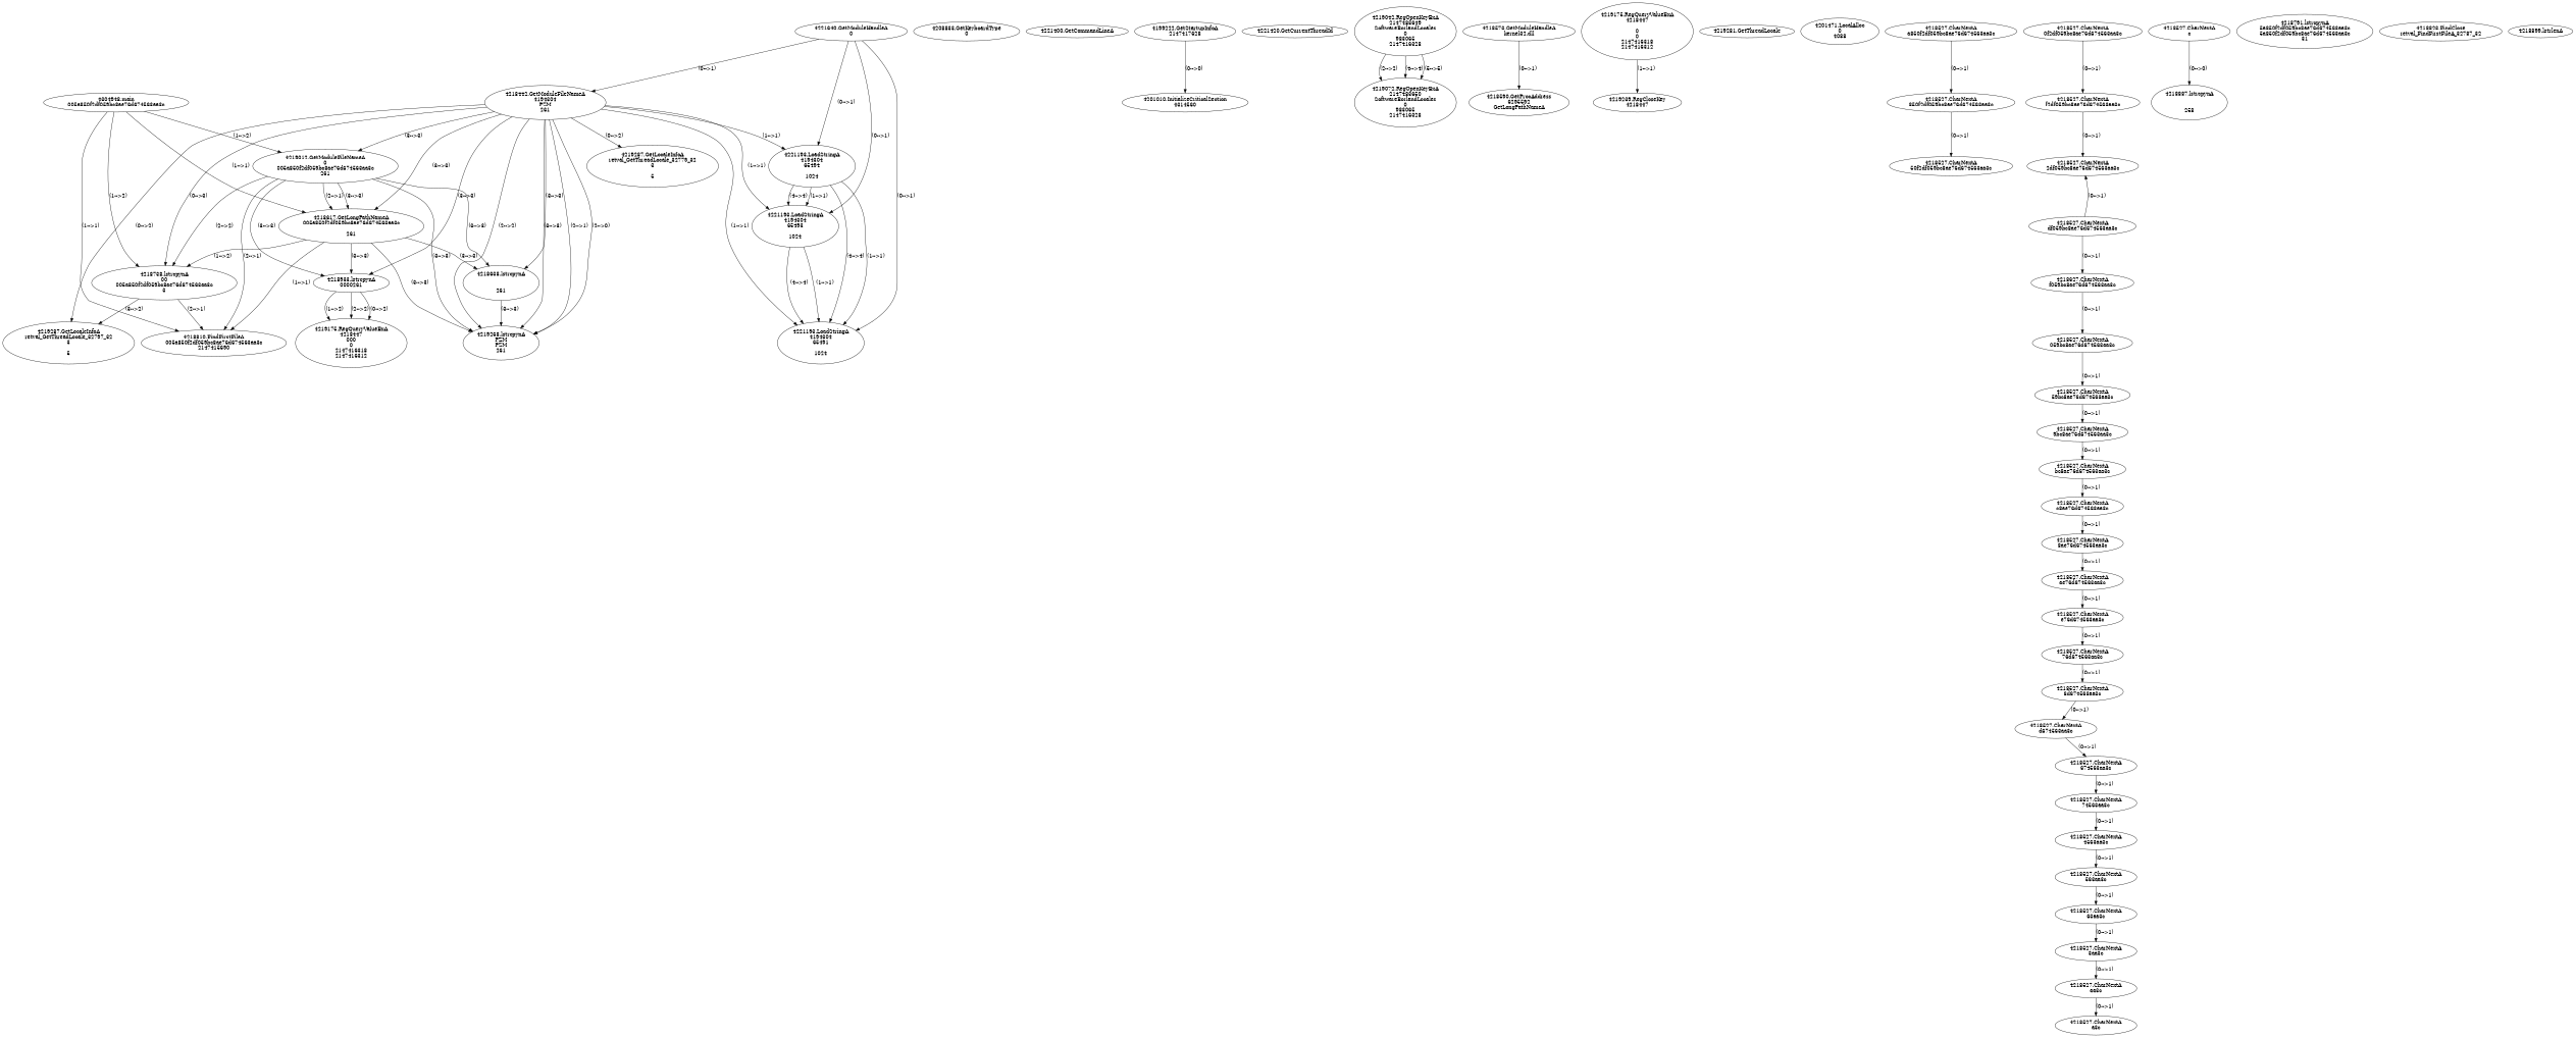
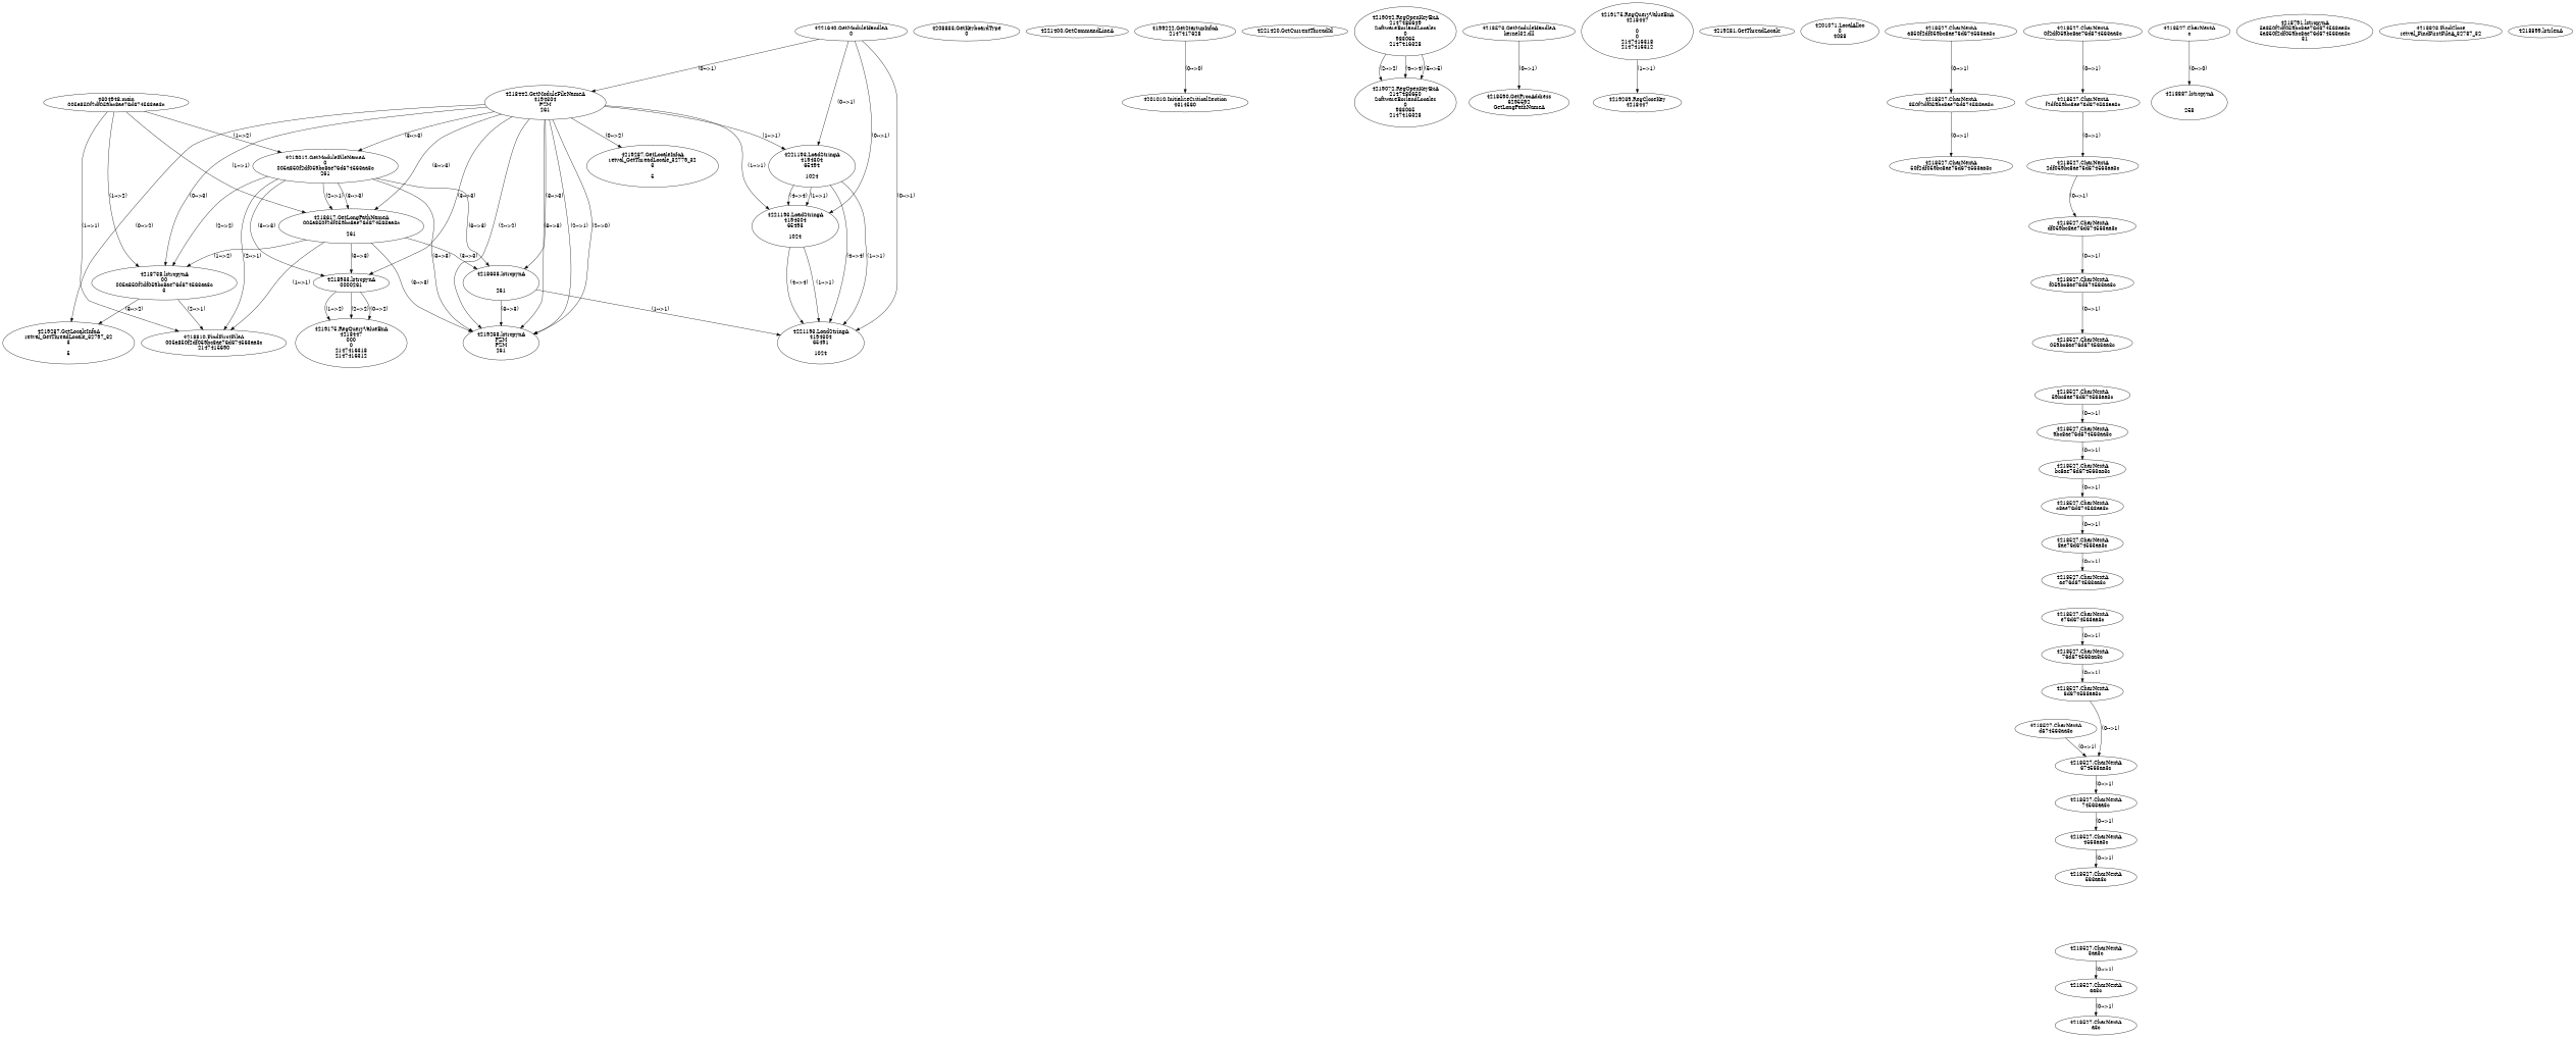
  digraph {
    n1 [label="4304948.main\n005a850f2df059bc8ae76d674563aa3c"]
    n2 [label="4219012.GetModuleFileNameA\n0\n005a850f2df059bc8ae76d674563aa3c\n261"]
    n3 [label="4218617.GetLongPathNameA\n005a850f2df059bc8ae76d674563aa3c\n\n261"]
    n4 [label="4218738.lstrcpynA\n00\n005a850f2df059bc8ae76d674563aa3c\n3"]
    n5 [label="4218810.FindFirstFileA\n005a850f2df059bc8ae76d674563aa3c\n2147415690"]
    n6 [label="4218638.lstrcpynA\n\n\n261"]
    n7 [label="4219268.lstrcpynA\nPZM\nPZM\n261"]
    n8 [label="4218933.lstrcpynA\n0000261"]
    n9 [label="4219287.GetLocaleInfoA\nretval_GetThreadLocale_32797_32\n3\n\n5"]
    n10 [label="4221640.GetModuleHandleA\n0"]
    n11 [label="4218442.GetModuleFileNameA\n4194304\nPZM\n261"]
    n12 [label="4221193.LoadStringA\n4194304\n65494\n\n1024"]
    n13 [label="4221193.LoadStringA\n4194304\n65493\n\n1024"]
    n14 [label="4221193.LoadStringA\n4194304\n65491\n\n1024"]
    n15 [label="4219287.GetLocaleInfoA\nretval_GetThreadLocale_32779_32\n3\n\n5"]
    n16 [label="4208833.GetKeyboardType\n0"]
    n17 [label="4221400.GetCommandLineA\n"]
    n18 [label="4199222.GetStartupInfoA\n2147417628"]
    n19 [label="4201010.InitializeCriticalSection\n4314560"]
    n20 [label="4221420.GetCurrentThreadId\n"]
    n21 [label="4219175.RegQueryValueExA\n4218447\n000\n0\n2147416318\n2147416312"]
    n22 [label="4219042.RegOpenKeyExA\n2147483649\nSoftware\Borland\Locales\n0\n983065\n2147416328"]
    n23 [label="4219072.RegOpenKeyExA\n2147483650\nSoftware\Borland\Locales\n0\n983065\n2147416328"]
    n24 [label="4218573.GetModuleHandleA\nkernel32.dll"]
    n25 [label="4218590.GetProcAddress\n6295592\nGetLongPathNameA"]
    n26 [label="4219175.RegQueryValueExA\n4218447\n\n0\n0\n2147416318\n2147416312"]
    n27 [label="4219239.RegCloseKey\n4218447"]
    n28 [label="4219281.GetThreadLocale\n"]
-   n29 [label="4201471.LocalAlloc\n0\n4088"]
+   n29 [label="4201071.LocalAlloc\n0\n4088"]
    n30 [label="4218527.CharNextA\na850f2df059bc8ae76d674563aa3c"]
    n31 [label="4218527.CharNextA\n850f2df059bc8ae76d674563aa3c"]
    n32 [label="4218527.CharNextA\n50f2df059bc8ae76d674563aa3c"]
    n33 [label="4218527.CharNextA\n0f2df059bc8ae76d674563aa3c"]
    n34 [label="4218527.CharNextA\nf2df059bc8ae76d674563aa3c"]
    n35 [label="4218527.CharNextA\n2df059bc8ae76d674563aa3c"]
    n36 [label="4218527.CharNextA\ndf059bc8ae76d674563aa3c"]
    n37 [label="4218627.CharNextA\nf059bc8ae76d674563aa3c"]
    n38 [label="4218527.CharNextA\n059bc8ae76d674563aa3c"]
    n39 [label="4218527.CharNextA\n59bc8ae76d674563aa3c"]
    n40 [label="4218527.CharNextA\n9bc8ae76d674563aa3c"]
    n41 [label="4218527.CharNextA\nbc8ae76d674563aa3c"]
    n42 [label="4218527.CharNextA\nc8ae76d674563aa3c"]
    n43 [label="4218527.CharNextA\n8ae76d674563aa3c"]
    n44 [label="4218527.CharNextA\nae76d674563aa3c"]
    n45 [label="4218527.CharNextA\ne76d674563aa3c"]
    n46 [label="4218527.CharNextA\n76d674563aa3c"]
    n47 [label="4218527.CharNextA\n6d674563aa3c"]
    n48 [label="4218527.CharNextA\nd674563aa3c"]
    n49 [label="4218527.CharNextA\n674563aa3c"]
    n50 [label="4218527.CharNextA\n74563aa3c"]
    n51 [label="4218527.CharNextA\n4563aa3c"]
    n52 [label="4218527.CharNextA\n563aa3c"]
-   n53 [label="4218527.CharNextA\n63aa3c"]
    n54 [label="4218527.CharNextA\n3aa3c"]
    n55 [label="4218527.CharNextA\naa3c"]
    n56 [label="4218527.CharNextA\na3c"]
    n57 [label="4218527.CharNextA\nc"]
    n58 [label="4218887.lstrcpynA\n\n\n258"]
    n59 [label="4218791.lstrcpynA\n5a850f2df059bc8ae76d674563aa3c\n5a850f2df059bc8ae76d674563aa3c\n31"]
    n60 [label="4218823.FindClose\nretval_FindFirstFileA_32787_32"]
    n61 [label="4218899.lstrlenA\n"]
    n1 -> n2 [label="(1-->2)"]
    n1 -> n3 [label="(1-->1)"]
    n1 -> n4 [label="(1-->2)"]
    n1 -> n5 [label="(1-->1)"]
    n2 -> n3 [label="(2-->1)"]
    n2 -> n3 [label="(3-->3)"]
    n2 -> n4 [label="(2-->2)"]
    n2 -> n5 [label="(2-->1)"]
    n2 -> n6 [label="(3-->3)"]
    n2 -> n7 [label="(3-->3)"]
    n2 -> n8 [label="(3-->3)"]
    n3 -> n4 [label="(1-->2)"]
    n3 -> n5 [label="(1-->1)"]
    n3 -> n6 [label="(3-->3)"]
    n3 -> n7 [label="(3-->3)"]
    n3 -> n8 [label="(3-->3)"]
    n4 -> n5 [label="(2-->1)"]
    n4 -> n9 [label="(3-->2)"]
    n6 -> n7 [label="(3-->3)"]
    n8 -> n21 [label="(1-->2)"]
    n8 -> n21 [label="(2-->2)"]
    n8 -> n21 [label="(0-->2)"]
    n10 -> n11 [label="(0-->1)"]
    n10 -> n12 [label="(0-->1)"]
    n10 -> n13 [label="(0-->1)"]
    n10 -> n14 [label="(0-->1)"]
    n11 -> n2 [label="(3-->3)"]
    n11 -> n3 [label="(3-->3)"]
    n11 -> n4 [label="(0-->3)"]
    n11 -> n6 [label="(3-->3)"]
    n11 -> n7 [label="(2-->1)"]
    n11 -> n7 [label="(2-->2)"]
    n11 -> n7 [label="(3-->3)"]
    n11 -> n7 [label="(2-->0)"]
    n11 -> n8 [label="(3-->3)"]
    n11 -> n9 [label="(0-->2)"]
    n11 -> n12 [label="(1-->1)"]
    n11 -> n13 [label="(1-->1)"]
-   n11 -> n14 [label="(1-->1)"]
+   n6 -> n14 [label="(1-->1)"]
    n11 -> n15 [label="(0-->2)"]
    n12 -> n13 [label="(1-->1)"]
    n12 -> n13 [label="(4-->4)"]
    n12 -> n14 [label="(1-->1)"]
    n12 -> n14 [label="(4-->4)"]
    n13 -> n14 [label="(1-->1)"]
    n13 -> n14 [label="(4-->4)"]
    n18 -> n19 [label="(0-->0)"]
    n22 -> n23 [label="(2-->2)"]
    n22 -> n23 [label="(4-->4)"]
    n22 -> n23 [label="(5-->5)"]
    n24 -> n25 [label="(0-->1)"]
    n26 -> n27 [label="(1-->1)"]
    n30 -> n31 [label="(0-->1)"]
    n31 -> n32 [label="(0-->1)"]
    n33 -> n34 [label="(0-->1)"]
    n34 -> n35 [label="(0-->1)"]
-   n36 -> n35 [label="(0-->1)"]
+   n35 -> n36 [label="(0-->1)"]
    n36 -> n37 [label="(0-->1)"]
    n37 -> n38 [label="(0-->1)"]
-   n38 -> n39 [label="(0-->1)"]
    n39 -> n40 [label="(0-->1)"]
    n40 -> n41 [label="(0-->1)"]
    n41 -> n42 [label="(0-->1)"]
    n42 -> n43 [label="(0-->1)"]
    n43 -> n44 [label="(0-->1)"]
-   n44 -> n45 [label="(0-->1)"]
    n45 -> n46 [label="(0-->1)"]
    n46 -> n47 [label="(0-->1)"]
-   n47 -> n48 [label="(0-->1)"]
+   n47 -> n49 [label="(0-->1)"]
    n48 -> n49 [label="(0-->1)"]
    n49 -> n50 [label="(0-->1)"]
    n50 -> n51 [label="(0-->1)"]
    n51 -> n52 [label="(0-->1)"]
-   n52 -> n53 [label="(0-->1)"]
-   n53 -> n54 [label="(0-->1)"]
    n54 -> n55 [label="(0-->1)"]
    n55 -> n56 [label="(0-->1)"]
    n57 -> n58 [label="(0-->0)"]
  }
